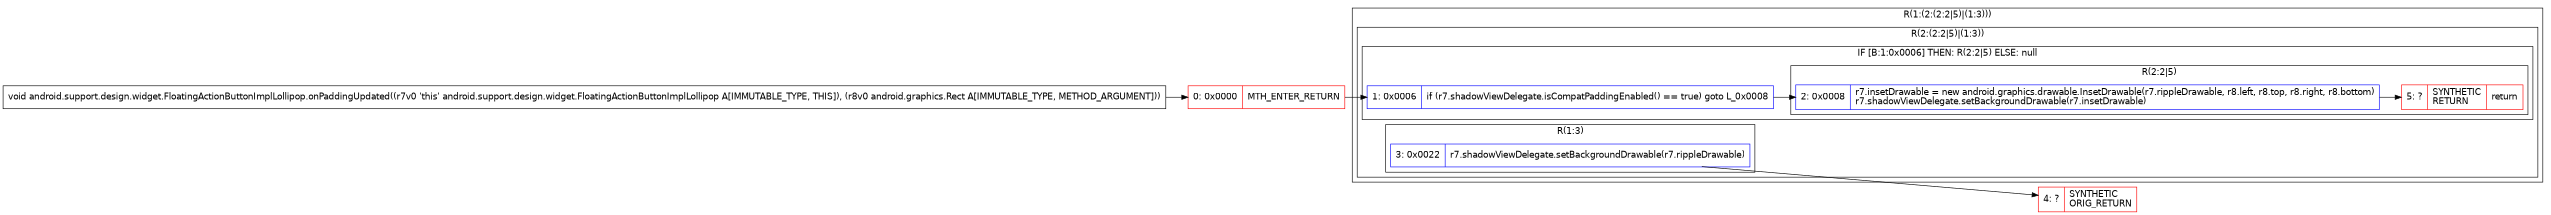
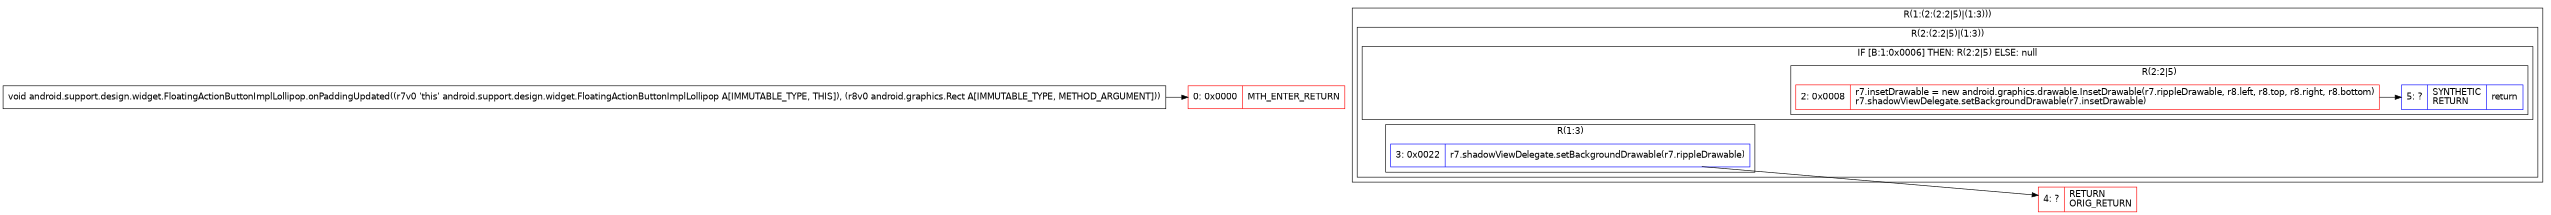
  digraph {
    fontname="DejaVu Sans"
    rankdir=LR
    node [color=blue fontname="DejaVu Sans" shape=record]
    edge [fontname="DejaVu Sans"]
-   n1 [label="{2\:\ 0x0008|r7.insetDrawable = new android.graphics.drawable.InsetDrawable(r7.rippleDrawable, r8.left, r8.top, r8.right, r8.bottom)\lr7.shadowViewDelegate.setBackgroundDrawable(r7.insetDrawable)\l}"]
-   n2 [color=red label="{5\:\ ?|SYNTHETIC\lRETURN\l|return\l}"]
-   n3 [label="{1\:\ 0x0006|if (r7.shadowViewDelegate.isCompatPaddingEnabled() == true) goto L_0x0008\l}"]
+   n1 [color=red label="{2\:\ 0x0008|r7.insetDrawable = new android.graphics.drawable.InsetDrawable(r7.rippleDrawable, r8.left, r8.top, r8.right, r8.bottom)\lr7.shadowViewDelegate.setBackgroundDrawable(r7.insetDrawable)\l}"]
+   n2 [label="{5\:\ ?|SYNTHETIC\lRETURN\l|return\l}"]
    n4 [label="{3\:\ 0x0022|r7.shadowViewDelegate.setBackgroundDrawable(r7.rippleDrawable)\l}"]
-   n5 [color=red label="{4\:\ ?|SYNTHETIC\lORIG_RETURN\l}"]
+   n5 [color=red label="{4\:\ ?|RETURN\lORIG_RETURN\l}"]
    n6 [color=red label="{0\:\ 0x0000|MTH_ENTER_RETURN\l}"]
    n7 [label="{void android.support.design.widget.FloatingActionButtonImplLollipop.onPaddingUpdated((r7v0 'this' android.support.design.widget.FloatingActionButtonImplLollipop A[IMMUTABLE_TYPE, THIS]), (r8v0 android.graphics.Rect A[IMMUTABLE_TYPE, METHOD_ARGUMENT])) }" color=""]
    subgraph cluster_1 {
      label="R(1:(2:(2:2|5)|(1:3)))"
      subgraph cluster_2 {
        label="R(2:(2:2|5)|(1:3))"
        subgraph cluster_3 {
          label="IF [B:1:0x0006] THEN: R(2:2|5) ELSE: null"
-         n3
          subgraph cluster_4 {
            label="R(2:2|5)"
            n1
            n2
          }
        }
        subgraph cluster_5 {
          label="R(1:3)"
          n4
        }
      }
    }
    n1 -> n2
-   n3 -> n1
    n4 -> n5
-   n6 -> n3
    n7 -> n6
  }
